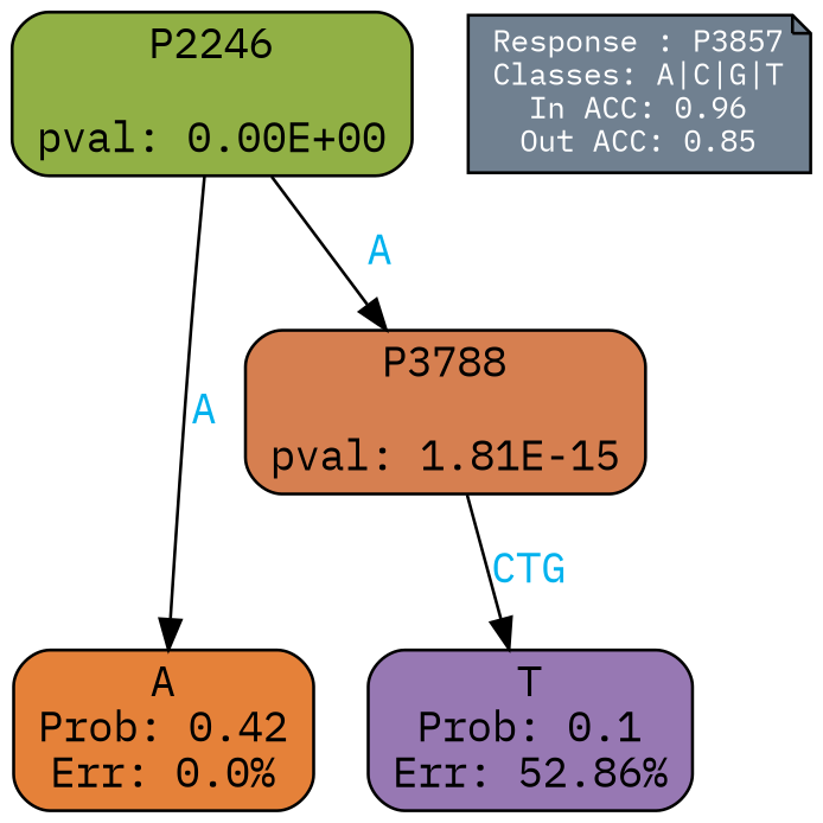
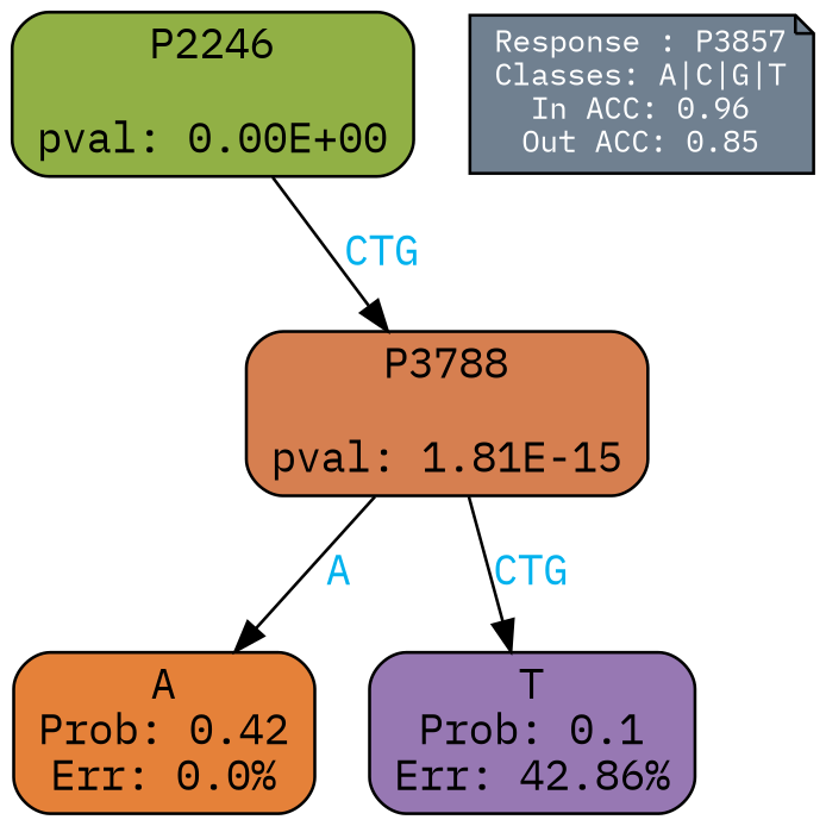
  digraph {
    fontname="IBM Plex Mono"
    ranksep=equally
    splines=polylines
    node [color=black fontname="IBM Plex Mono" shape=box style="filled, rounded"]
    edge [fontcolor=deepskyblue2 fontname="IBM Plex Mono"]
    n1 [fillcolor="#e58139" label="A\nProb: 0.42\nErr: 0.0%"]
-   n2 [fillcolor="#9778b3" label="T\nProb: 0.1\nErr: 52.86%"]
+   n2 [fillcolor="#9778b3" label="T\nProb: 0.1\nErr: 42.86%"]
    n3 [align=left fillcolor=slategray fontcolor=white fontsize=10 label="Response : P3857\nClasses: A|C|G|T\nIn ACC: 0.96\nOut ACC: 0.85\n" shape=note style=filled]
    n4 [fillcolor="#91b045" label="P2246\n\npval: 0.00E+00"]
    n5 [fillcolor="#d67f50" label="P3788\n\npval: 1.81E-15"]
    subgraph sub_1 {
      rank=same
      n1
      n2
    }
    subgraph sub_2 {
      rank=same
      n3
      n4
    }
-   n4 -> n5 [label=A]
-   n4 -> n1 [label=A]
+   n4 -> n5 [label=CTG]
+   n5 -> n1 [label=A]
    n5 -> n2 [label=CTG]
  }
